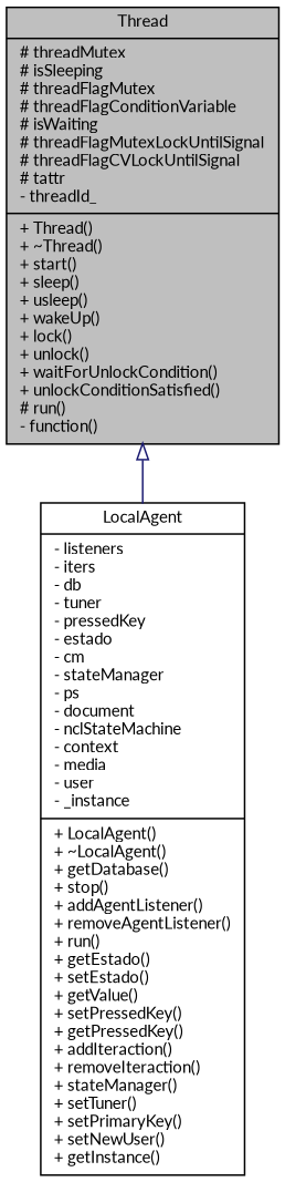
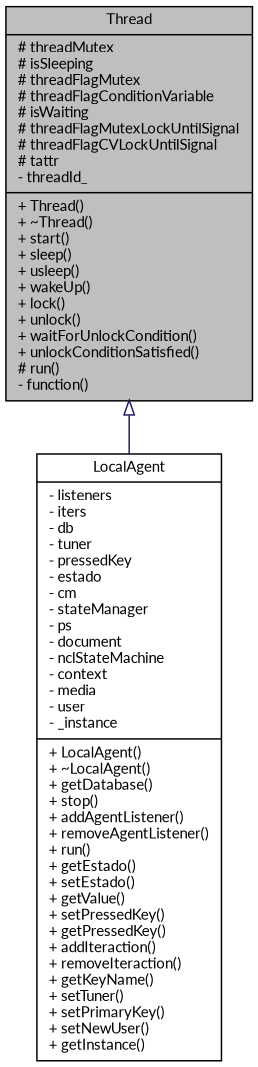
  digraph {
    fontname=Lato
    node [color=black fontname=Lato fontsize=10 shape=record style=filled]
    n1 [fillcolor=grey75 fontcolor=black height=0.2 label="{Thread\n|# threadMutex\l# isSleeping\l# threadFlagMutex\l# threadFlagConditionVariable\l# isWaiting\l# threadFlagMutexLockUntilSignal\l# threadFlagCVLockUntilSignal\l# tattr\l- threadId_\l|+ Thread()\l+ ~Thread()\l+ start()\l+ sleep()\l+ usleep()\l+ wakeUp()\l+ lock()\l+ unlock()\l+ waitForUnlockCondition()\l+ unlockConditionSatisfied()\l# run()\l- function()\l}" width=0.4]
-   n2 [fillcolor=white height=0.2 label="{LocalAgent\n|- listeners\l- iters\l- db\l- tuner\l- pressedKey\l- estado\l- cm\l- stateManager\l- ps\l- document\l- nclStateMachine\l- context\l- media\l- user\l- _instance\l|+ LocalAgent()\l+ ~LocalAgent()\l+ getDatabase()\l+ stop()\l+ addAgentListener()\l+ removeAgentListener()\l+ run()\l+ getEstado()\l+ setEstado()\l+ getValue()\l+ setPressedKey()\l+ getPressedKey()\l+ addIteraction()\l+ removeIteraction()\l+ stateManager()\l+ setTuner()\l+ setPrimaryKey()\l+ setNewUser()\l+ getInstance()\l}" width=0.4]
+   n2 [fillcolor=white height=0.2 label="{LocalAgent\n|- listeners\l- iters\l- db\l- tuner\l- pressedKey\l- estado\l- cm\l- stateManager\l- ps\l- document\l- nclStateMachine\l- context\l- media\l- user\l- _instance\l|+ LocalAgent()\l+ ~LocalAgent()\l+ getDatabase()\l+ stop()\l+ addAgentListener()\l+ removeAgentListener()\l+ run()\l+ getEstado()\l+ setEstado()\l+ getValue()\l+ setPressedKey()\l+ getPressedKey()\l+ addIteraction()\l+ removeIteraction()\l+ getKeyName()\l+ setTuner()\l+ setPrimaryKey()\l+ setNewUser()\l+ getInstance()\l}" width=0.4]
    n1 -> n2 [arrowtail=empty color=midnightblue dir=back fontname=Lato fontsize=10 labelfontname="FreeSans.ttf" labelfontsize=10 style=solid]
  }
